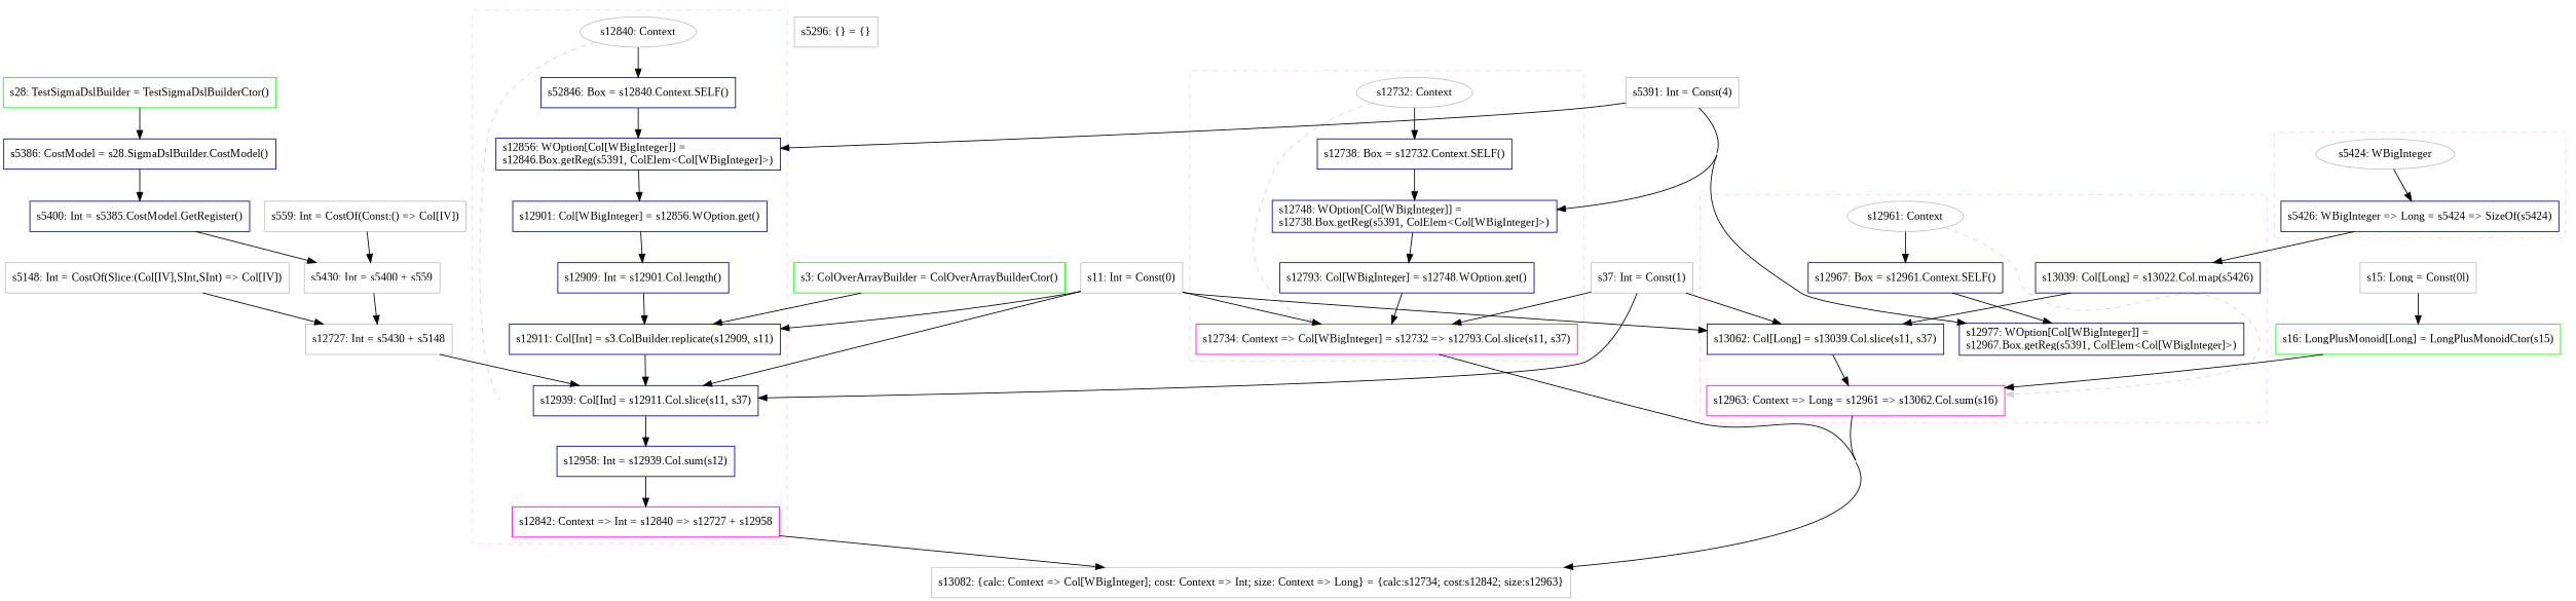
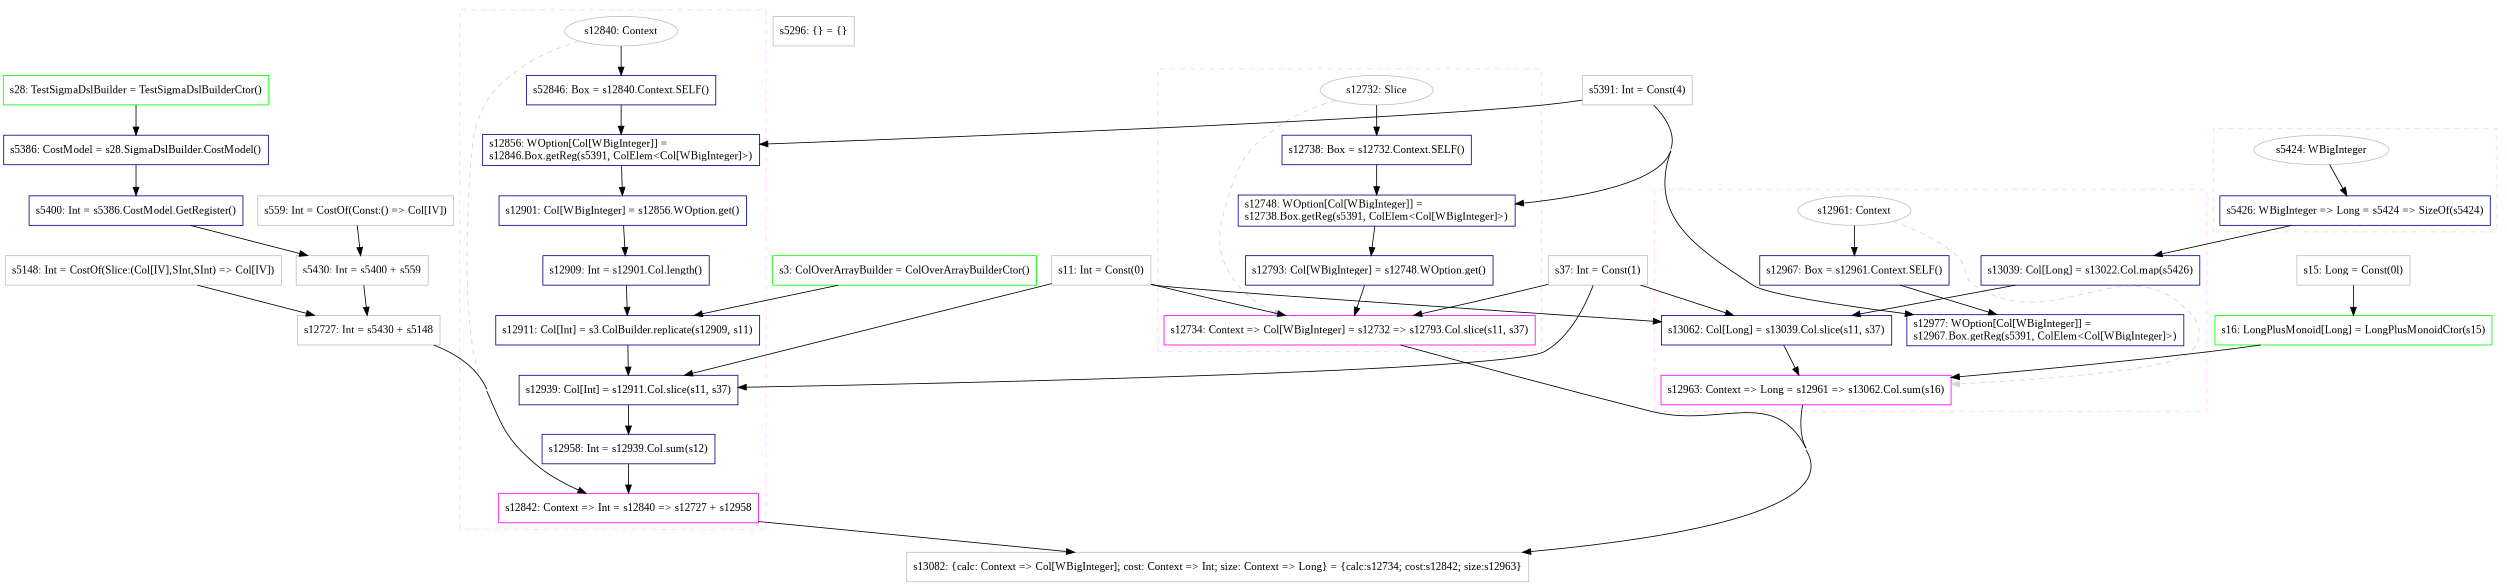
  digraph {
    concentrate=true
    fontname="Liberation Serif"
    node [color=darkblue fillcolor=white fontname="Liberation Serif" shape=box style=filled]
    edge [fontname="Liberation Serif" style=solid]
-   n1 [color=gray label="s12732: Context" shape=oval]
+   n1 [color=gray label="s12732: Slice" shape=oval]
    n2 [color=magenta label="s12734: Context => Col[WBigInteger] = s12732 => s12793.Col.slice(s11, s37)"]
    n3 [label="s12738: Box = s12732.Context.SELF()"]
    n4 [label="s12748: WOption[Col[WBigInteger]] =\ls12738.Box.getReg(s5391, ColElem<Col[WBigInteger]>)\l"]
    n5 [label="s12793: Col[WBigInteger] = s12748.WOption.get()"]
    n6 [color=gray label="s12840: Context" shape=oval]
    n7 [color=magenta label="s12842: Context => Int = s12840 => s12727 + s12958"]
    n8 [label="s52846: Box = s12840.Context.SELF()"]
    n9 [label="s12856: WOption[Col[WBigInteger]] =\ls12846.Box.getReg(s5391, ColElem<Col[WBigInteger]>)\l"]
    n10 [label="s12901: Col[WBigInteger] = s12856.WOption.get()"]
    n11 [label="s12909: Int = s12901.Col.length()"]
    n12 [label="s12911: Col[Int] = s3.ColBuilder.replicate(s12909, s11)"]
    n13 [label="s12939: Col[Int] = s12911.Col.slice(s11, s37)"]
    n14 [label="s12958: Int = s12939.Col.sum(s12)"]
    n15 [color=gray label="s5424: WBigInteger" shape=oval]
    n16 [label="s5426: WBigInteger => Long = s5424 => SizeOf(s5424)"]
    n17 [color=gray label="s12961: Context" shape=oval]
    n18 [color=magenta label="s12963: Context => Long = s12961 => s13062.Col.sum(s16)"]
    n19 [label="s12967: Box = s12961.Context.SELF()"]
    n20 [label="s12977: WOption[Col[WBigInteger]] =\ls12967.Box.getReg(s5391, ColElem<Col[WBigInteger]>)\l"]
    n21 [label="s13039: Col[Long] = s13022.Col.map(s5426)"]
    n22 [label="s13062: Col[Long] = s13039.Col.slice(s11, s37)"]
    n23 [color=gray label="s13082: {calc: Context => Col[WBigInteger]; cost: Context => Int; size: Context => Long} = {calc:s12734; cost:s12842; size:s12963}"]
    n24 [color=gray label="s37: Int = Const(1)"]
    n25 [color=gray label="s5391: Int = Const(4)"]
    n26 [color=gray label="s11: Int = Const(0)"]
    n27 [color=green label="s28: TestSigmaDslBuilder = TestSigmaDslBuilderCtor()"]
    n28 [label="s5386: CostModel = s28.SigmaDslBuilder.CostModel()"]
-   n29 [label="s5400: Int = s5385.CostModel.GetRegister()"]
+   n29 [label="s5400: Int = s5386.CostModel.GetRegister()"]
    n30 [color=gray label="s5430: Int = s5400 + s559"]
    n31 [color=gray label="s12727: Int = s5430 + s5148"]
    n32 [color=gray label="s559: Int = CostOf(Const:() => Col[IV])"]
    n33 [color=gray label="s5148: Int = CostOf(Slice:(Col[IV],SInt,SInt) => Col[IV])"]
    n34 [color=green label="s3: ColOverArrayBuilder = ColOverArrayBuilderCtor()"]
    n35 [color=gray label="s15: Long = Const(0l)"]
    n36 [color=green label="s16: LongPlusMonoid[Long] = LongPlusMonoidCtor(s15)"]
    n37 [color=gray label="s5296: {} = {}"]
    subgraph cluster_1 {
      color="#FFCCFF"
      style=dashed
      n3
      n4
      n5
      subgraph sub_2 {
        color="#FFCCFF"
        rank=source
        style=dashed
        n1
      }
      subgraph sub_3 {
        color="#FFCCFF"
        rank=sink
        style=dashed
        n2
      }
    }
    subgraph cluster_4 {
      color="#FFCCFF"
      style=dashed
      n8
      n9
      n10
      n11
      n12
      n13
      n14
      subgraph sub_5 {
        color="#FFCCFF"
        rank=source
        style=dashed
        n6
      }
      subgraph sub_6 {
        color="#FFCCFF"
        rank=sink
        style=dashed
        n7
      }
    }
    subgraph cluster_7 {
      color="#FFCCFF"
      style=dashed
      subgraph sub_8 {
        color="#FFCCFF"
        rank=source
        style=dashed
        n15
      }
      subgraph sub_9 {
        color="#FFCCFF"
        rank=sink
        style=dashed
        n16
      }
    }
    subgraph cluster_10 {
      color="#FFCCFF"
      style=dashed
      n19
      n20
      n21
      n22
      subgraph sub_11 {
        color="#FFCCFF"
        rank=source
        style=dashed
        n17
      }
      subgraph sub_12 {
        color="#FFCCFF"
        rank=sink
        style=dashed
        n18
      }
    }
    n1 -> n2 [color=lightgray style=dashed weight=0]
    n1 -> n3
    n2 -> n23
    n3 -> n4
    n4 -> n5
    n5 -> n2
    n6 -> n7 [color=lightgray style=dashed weight=0]
    n6 -> n8
    n7 -> n23
    n8 -> n9
    n9 -> n10
    n10 -> n11
    n11 -> n12
    n12 -> n13
    n13 -> n14
    n14 -> n7
    n15 -> n16 [color=lightgray style=dashed weight=0]
    n15 -> n16
    n16 -> n21
    n17 -> n18 [color=lightgray style=dashed weight=0]
    n17 -> n19
    n18 -> n23
    n19 -> n20
    n21 -> n22
    n22 -> n18
    n24 -> n2
    n24 -> n13
    n24 -> n22
    n25 -> n4
    n25 -> n9
    n25 -> n20
    n26 -> n2
-   n26 -> n12
    n26 -> n13
    n26 -> n22
    n27 -> n28
    n28 -> n29
    n29 -> n30
    n30 -> n31
-   n31 -> n13
+   n31 -> n7
    n32 -> n30
    n33 -> n31
    n34 -> n12
    n35 -> n36
    n36 -> n18
  }
